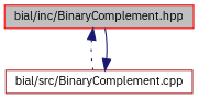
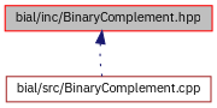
  digraph {
    fontname="IBM Plex Sans"
    node [fontname="IBM Plex Sans" fontsize=10 shape=record style=filled]
    edge [color=midnightblue dir=back fontname="IBM Plex Sans" fontsize=10 labelfontname=Helvetica labelfontsize=10]
    n1 [color=red fillcolor=grey75 fontcolor=black height=0.2 label="bial/inc/BinaryComplement.hpp" width=0.4]
    n2 [color=brown fillcolor=white height=0.2 label="bial/src/BinaryComplement.cpp" width=0.4]
    n1 -> n2 [style=dotted]
-   n2 -> n1 [style=solid]
  }
